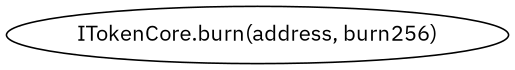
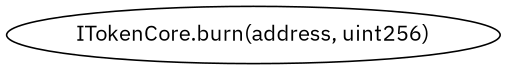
  digraph {
    fontname="IBM Plex Sans"
-   "ITokenCore.burn(address, uint256)" [height=0.5 width=4.0981 fontname="IBM Plex Sans" label="ITokenCore.burn(address, burn256)"]
+   "ITokenCore.burn(address, uint256)" [height=0.5 width=4.0981 fontname="IBM Plex Sans"]
  }
